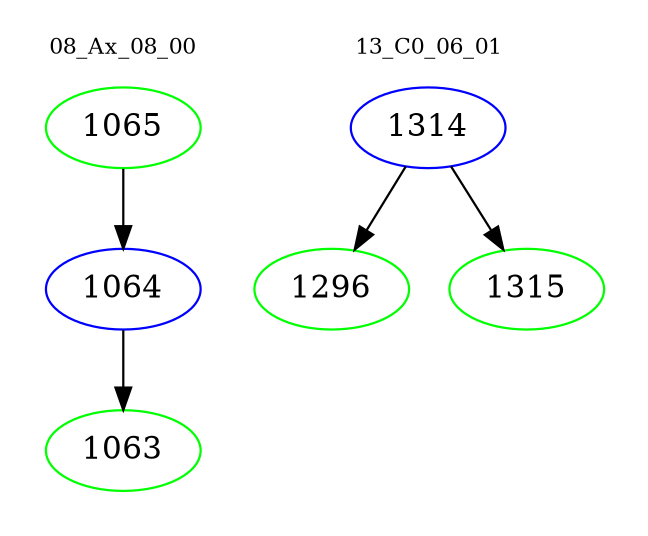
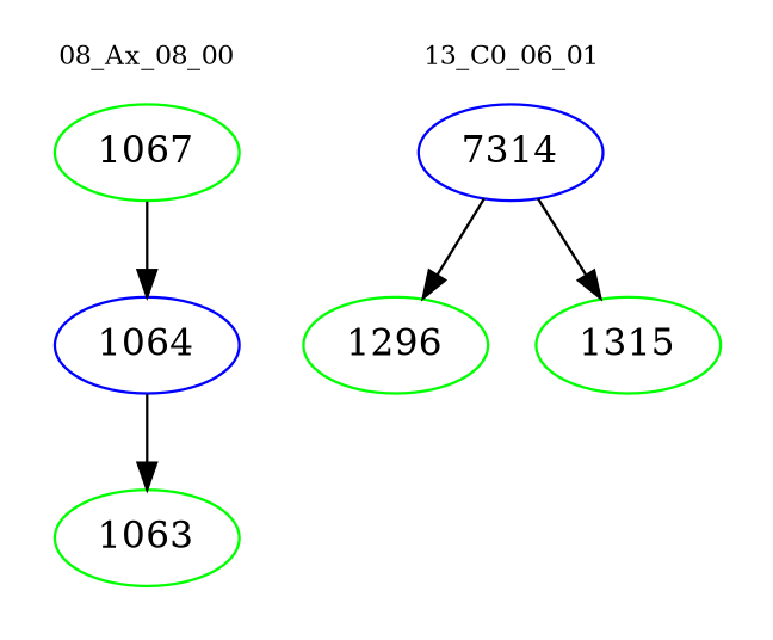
  digraph {
    node [color=green]
    edge [color=black]
    n1 [color=blue label=1064]
    n2 [label=1063]
-   n3 [label=1065]
-   n4 [color=blue label=1314]
+   n3 [label=1067]
+   n4 [color=blue label=7314]
    n5 [label=1296]
    n6 [label=1315]
    subgraph cluster_1 {
      color=white
      fontsize=10
      label="08_Ax_08_00"
      n1
      n2
      n3
    }
    subgraph cluster_2 {
      color=white
      fontsize=10
      label="13_C0_06_01"
      n4
      n5
      n6
    }
    n1 -> n2
    n3 -> n1
    n4 -> n5
    n4 -> n6
  }
